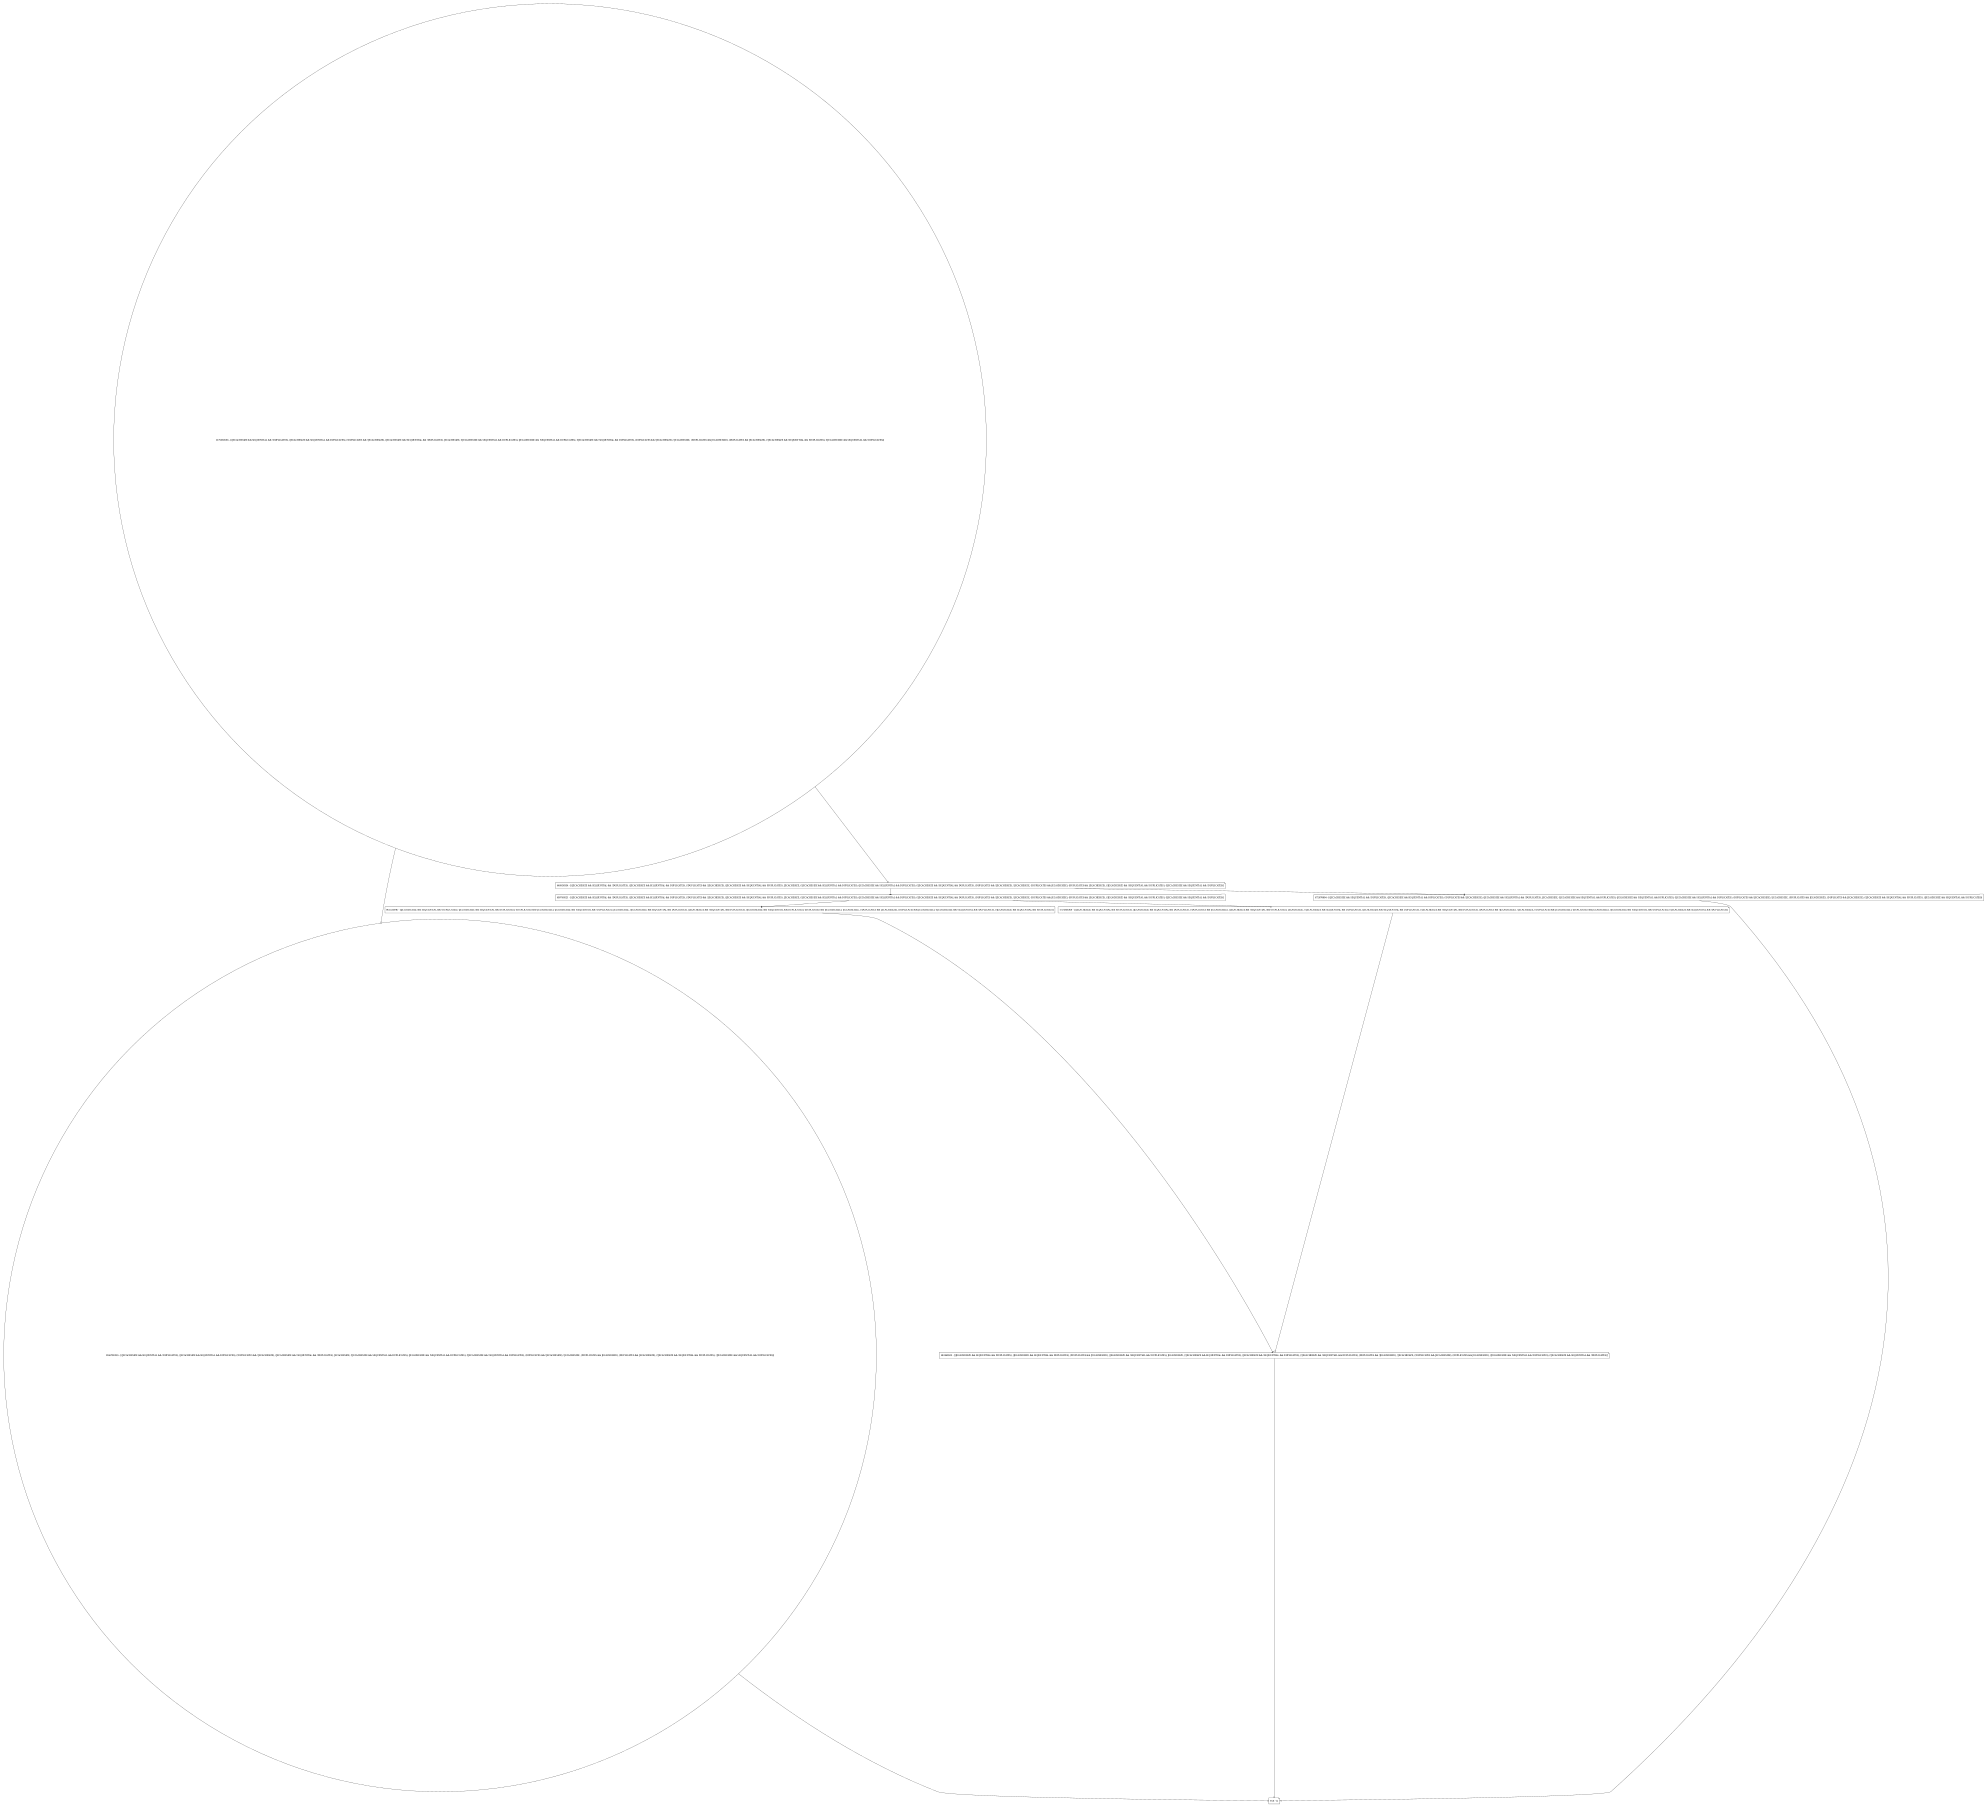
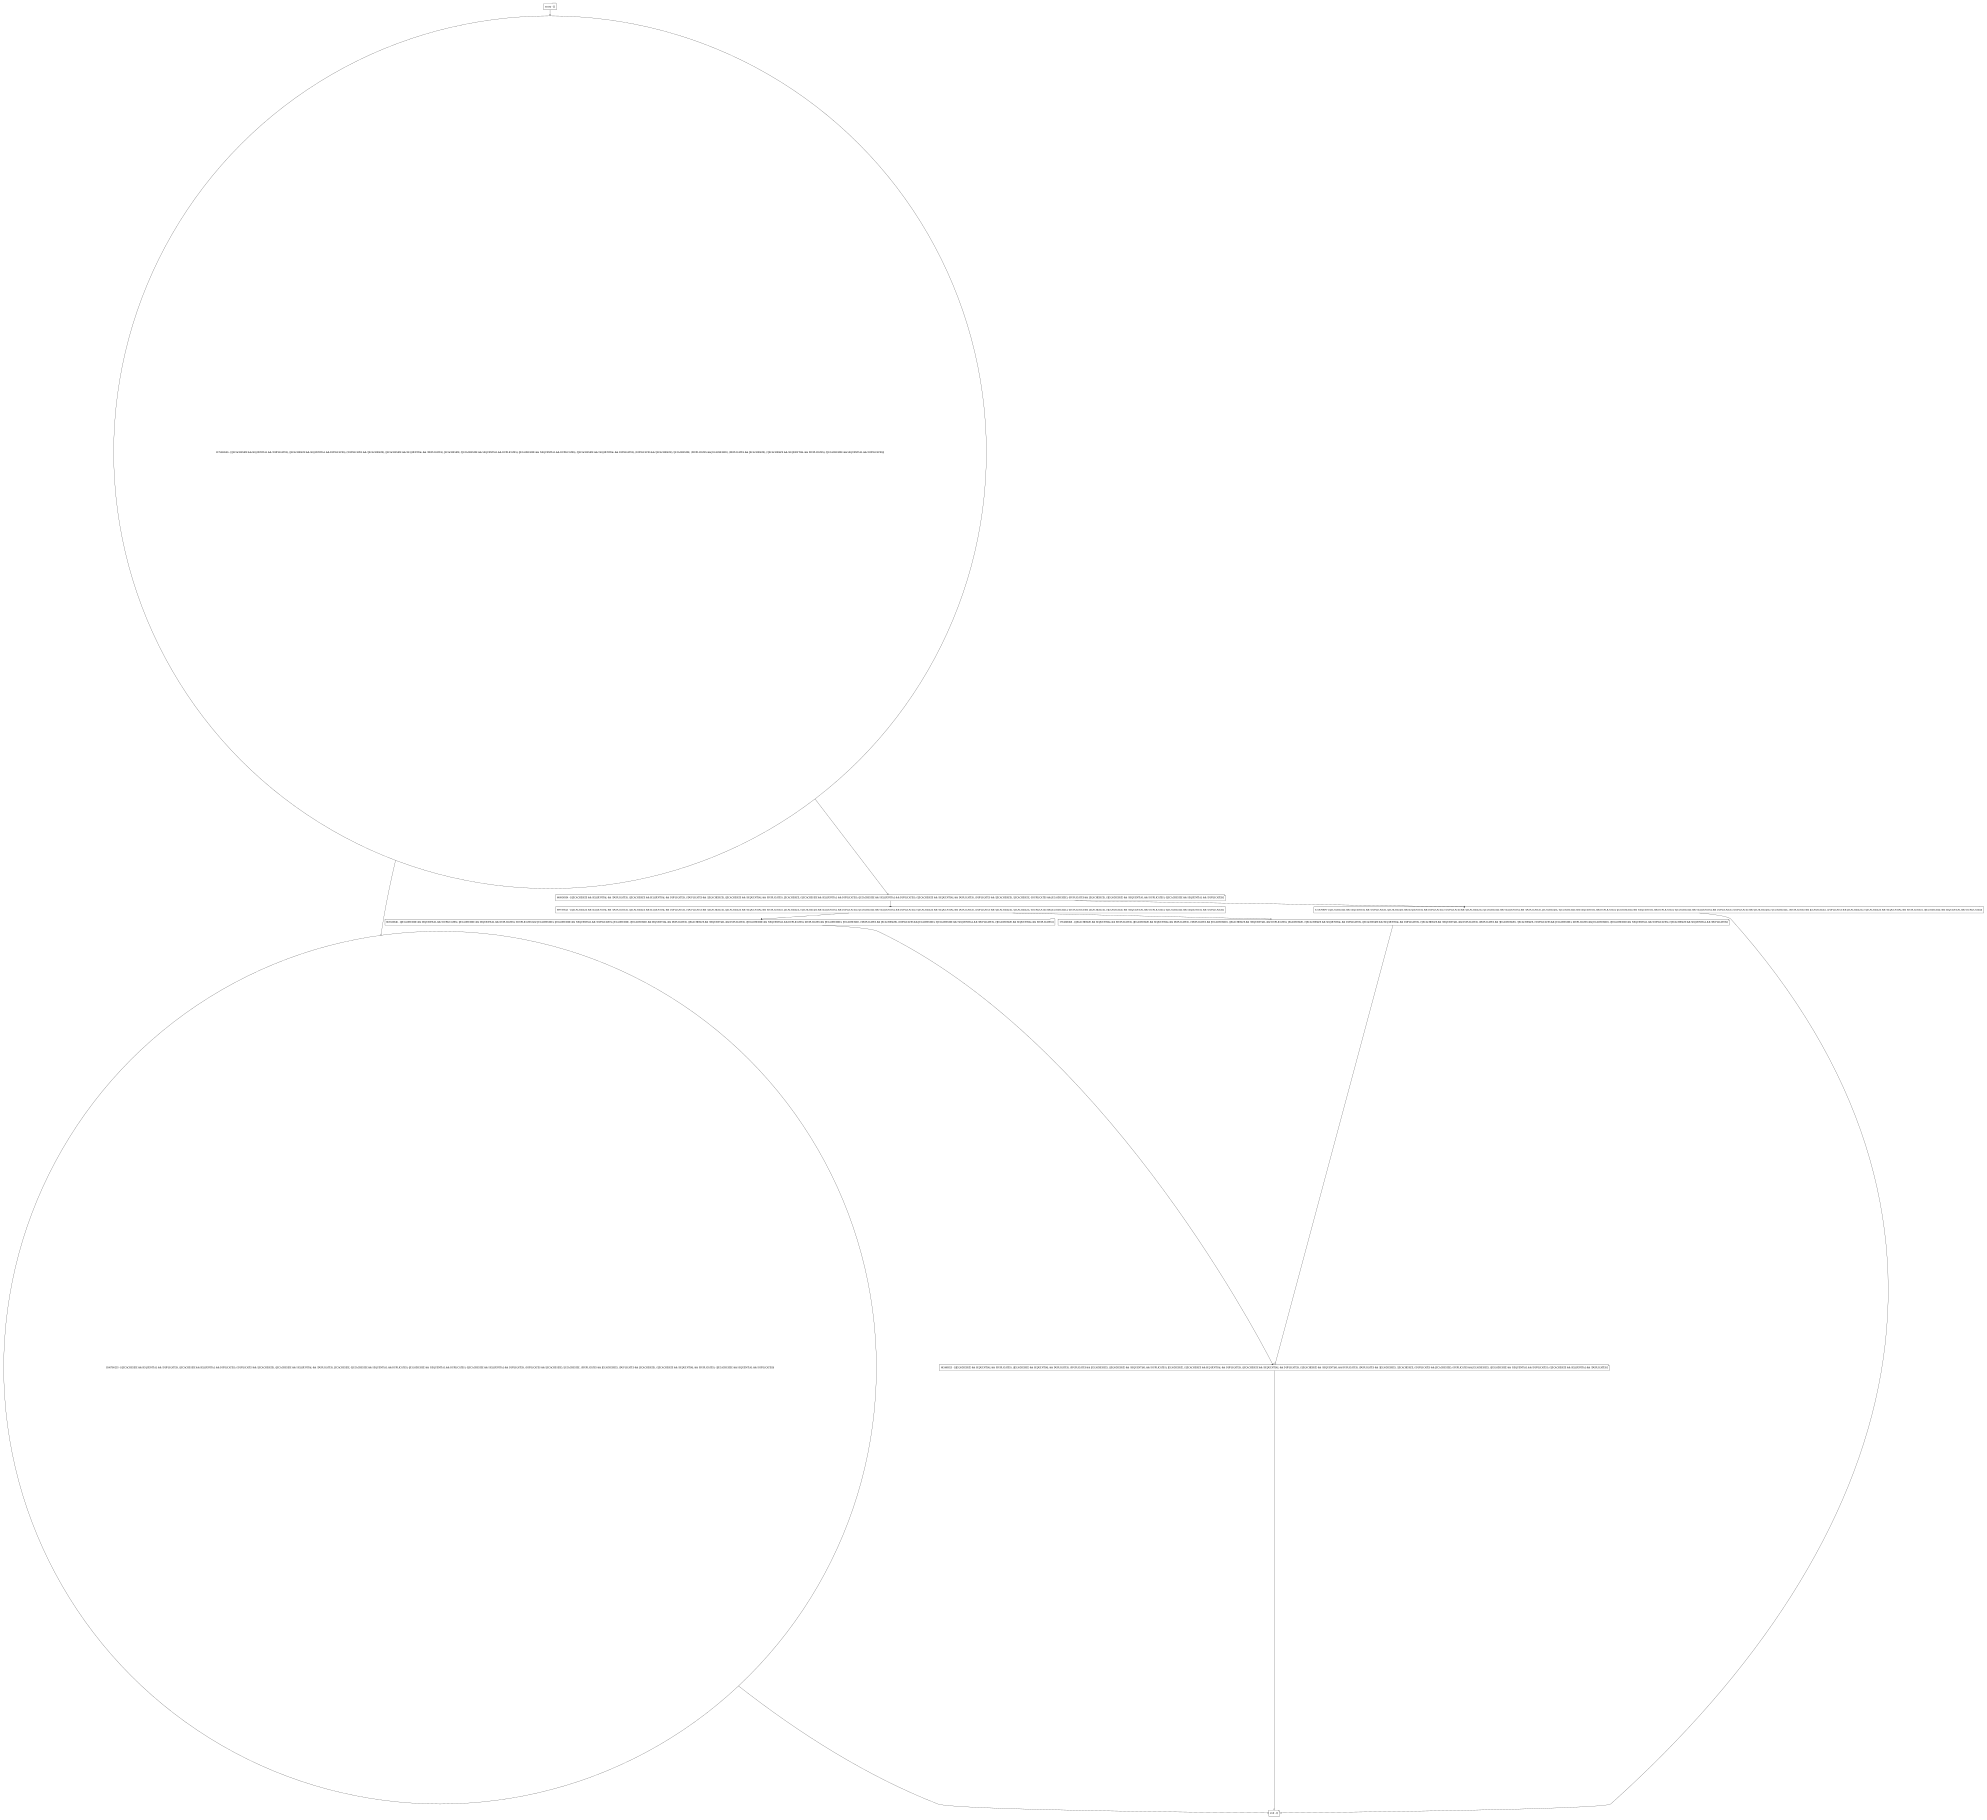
  digraph {
    fontname="Noto Serif"
    node [shape=folder fontname="Noto Serif"]
    edge [arrowhead=odot fontname="Noto Serif"]
+   n1 [label="entry - []"]
    n2 [label="1175350585 - [(JECACHESIZE && SEQUENTIAL && !DUPLICATES), (JECACHESIZE && SEQUENTIAL && DUPLICATES), (!DUPLICATES && !JECACHESIZE), (JECACHESIZE && !SEQUENTIAL && !DUPLICATES), JECACHESIZE, (!JECACHESIZE && SEQUENTIAL && DUPLICATES), (JECACHESIZE && !SEQUENTIAL && DUPLICATES), (!JECACHESIZE && !SEQUENTIAL && DUPLICATES), (DUPLICATES && !JECACHESIZE), !JECACHESIZE, (!DUPLICATES && JECACHESIZE), (DUPLICATES && JECACHESIZE), (!JECACHESIZE && !SEQUENTIAL && !DUPLICATES), (!JECACHESIZE && SEQUENTIAL && !DUPLICATES)]" shape=circle]
    n3 [label="exit - []" shape=note]
    n4 [label="499769521 - [(JECACHESIZE && SEQUENTIAL && !DUPLICATES), (JECACHESIZE && SEQUENTIAL && DUPLICATES), (!DUPLICATES && !JECACHESIZE), (JECACHESIZE && !SEQUENTIAL && !DUPLICATES), JECACHESIZE, (!JECACHESIZE && SEQUENTIAL && DUPLICATES), (JECACHESIZE && !SEQUENTIAL && DUPLICATES), (!JECACHESIZE && !SEQUENTIAL && DUPLICATES), (DUPLICATES && !JECACHESIZE), !JECACHESIZE, (!DUPLICATES && JECACHESIZE), (DUPLICATES && JECACHESIZE), (!JECACHESIZE && !SEQUENTIAL && !DUPLICATES), (!JECACHESIZE && SEQUENTIAL && !DUPLICATES)]"]
    n5 [label="863533646 - [(JECACHESIZE && SEQUENTIAL && !DUPLICATES), (JECACHESIZE && SEQUENTIAL && DUPLICATES), (!DUPLICATES && !JECACHESIZE), (JECACHESIZE && !SEQUENTIAL && !DUPLICATES), JECACHESIZE, (!JECACHESIZE && SEQUENTIAL && DUPLICATES), (JECACHESIZE && !SEQUENTIAL && DUPLICATES), (!JECACHESIZE && !SEQUENTIAL && DUPLICATES), (DUPLICATES && !JECACHESIZE), !JECACHESIZE, (!DUPLICATES && JECACHESIZE), (DUPLICATES && JECACHESIZE), (!JECACHESIZE && !SEQUENTIAL && !DUPLICATES), (!JECACHESIZE && SEQUENTIAL && !DUPLICATES)]"]
    n6 [label="1754366368 - [(JECACHESIZE && SEQUENTIAL && !DUPLICATES), (JECACHESIZE && SEQUENTIAL && DUPLICATES), (!DUPLICATES && !JECACHESIZE), (JECACHESIZE && !SEQUENTIAL && !DUPLICATES), JECACHESIZE, (!JECACHESIZE && SEQUENTIAL && DUPLICATES), (JECACHESIZE && !SEQUENTIAL && DUPLICATES), (!JECACHESIZE && !SEQUENTIAL && DUPLICATES), (DUPLICATES && !JECACHESIZE), !JECACHESIZE, (!DUPLICATES && JECACHESIZE), (DUPLICATES && JECACHESIZE), (!JECACHESIZE && !SEQUENTIAL && !DUPLICATES), (!JECACHESIZE && SEQUENTIAL && !DUPLICATES)]" shape=note]
    n7 [label="982460523 - [(JECACHESIZE && SEQUENTIAL && !DUPLICATES), (JECACHESIZE && SEQUENTIAL && DUPLICATES), (!DUPLICATES && !JECACHESIZE), (JECACHESIZE && !SEQUENTIAL && !DUPLICATES), JECACHESIZE, (!JECACHESIZE && SEQUENTIAL && DUPLICATES), (JECACHESIZE && !SEQUENTIAL && DUPLICATES), (!JECACHESIZE && !SEQUENTIAL && DUPLICATES), (DUPLICATES && !JECACHESIZE), !JECACHESIZE, (!DUPLICATES && JECACHESIZE), (DUPLICATES && JECACHESIZE), (!JECACHESIZE && !SEQUENTIAL && !DUPLICATES), (!JECACHESIZE && SEQUENTIAL && !DUPLICATES)]" shape=note]
    n8 [label="1166790255 - [(JECACHESIZE && SEQUENTIAL && !DUPLICATES), (JECACHESIZE && SEQUENTIAL && DUPLICATES), (!DUPLICATES && !JECACHESIZE), (JECACHESIZE && !SEQUENTIAL && !DUPLICATES), JECACHESIZE, (!JECACHESIZE && SEQUENTIAL && DUPLICATES), (JECACHESIZE && !SEQUENTIAL && DUPLICATES), (!JECACHESIZE && !SEQUENTIAL && DUPLICATES), (DUPLICATES && !JECACHESIZE), !JECACHESIZE, (!DUPLICATES && JECACHESIZE), (DUPLICATES && JECACHESIZE), (!JECACHESIZE && !SEQUENTIAL && !DUPLICATES), (!JECACHESIZE && SEQUENTIAL && !DUPLICATES)]" shape=circle]
    n9 [label="672870804 - [(JECACHESIZE && SEQUENTIAL && !DUPLICATES), (JECACHESIZE && SEQUENTIAL && DUPLICATES), (!DUPLICATES && !JECACHESIZE), (JECACHESIZE && !SEQUENTIAL && !DUPLICATES), JECACHESIZE, (!JECACHESIZE && SEQUENTIAL && DUPLICATES), (JECACHESIZE && !SEQUENTIAL && DUPLICATES), (!JECACHESIZE && !SEQUENTIAL && DUPLICATES), (DUPLICATES && !JECACHESIZE), !JECACHESIZE, (!DUPLICATES && JECACHESIZE), (DUPLICATES && JECACHESIZE), (!JECACHESIZE && !SEQUENTIAL && !DUPLICATES), (!JECACHESIZE && SEQUENTIAL && !DUPLICATES)]"]
    n10 [label="440938334 - [(JECACHESIZE && SEQUENTIAL && !DUPLICATES), (JECACHESIZE && SEQUENTIAL && DUPLICATES), (!DUPLICATES && !JECACHESIZE), (JECACHESIZE && !SEQUENTIAL && !DUPLICATES), JECACHESIZE, (!JECACHESIZE && SEQUENTIAL && DUPLICATES), (JECACHESIZE && !SEQUENTIAL && DUPLICATES), (!JECACHESIZE && !SEQUENTIAL && DUPLICATES), (DUPLICATES && !JECACHESIZE), !JECACHESIZE, (!DUPLICATES && JECACHESIZE), (DUPLICATES && JECACHESIZE), (!JECACHESIZE && !SEQUENTIAL && !DUPLICATES), (!JECACHESIZE && SEQUENTIAL && !DUPLICATES)]" shape=note]
+   n1 -> n2 [arrowhead=onormal]
    n2 -> n8
    n2 -> n10
    n4 -> n5 [arrowhead=tee]
    n4 -> n6
    n5 -> n7 [arrowhead=tee]
    n6 -> n7 [arrowhead=onormal]
    n7 -> n3
    n8 -> n3
    n9 -> n3 [arrowhead=onormal]
    n10 -> n4 [arrowhead=tee]
    n10 -> n9 [arrowhead=tee]
  }
